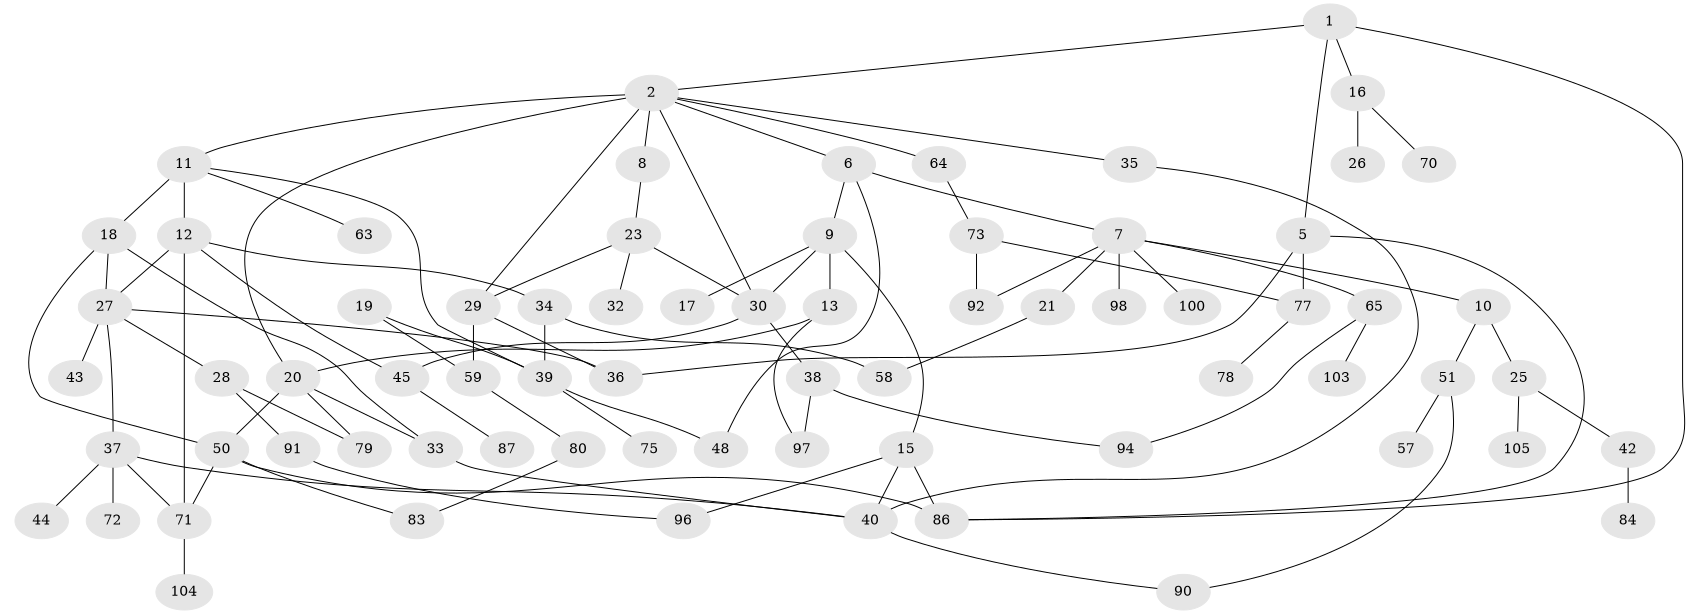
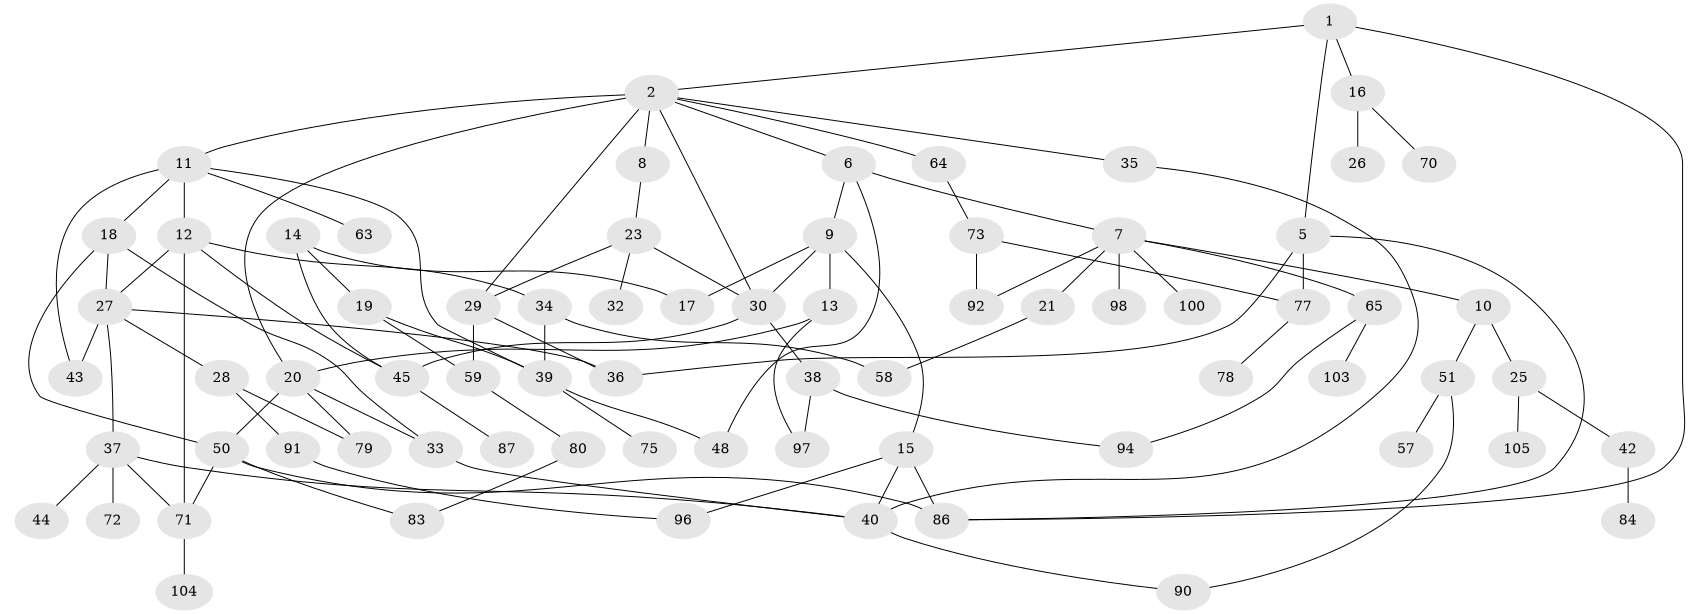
  graph {
    node [color=gray90 style=filled]
    2 [super="+24+3"]
    6
    8
    11 [super="+49+54"]
    20 [super="+53"]
    29
    30
    35
    64
    1
    5
    16
    86
    36 [super="+99"]
    77
    26
    70
    7 [super="+56"]
    9 [super="+76+93+95"]
    48 [super="+69"]
    23
    12 [super="+46"]
    18
    39 [super="+41+60"]
    43 [super="+106"]
    63
    33
    50 [super="+52"]
    79 [super="+85"]
    59
    45 [super="+47"]
    38
    40 [super="+61"]
    73
    17 [super="+22"]
+   14
    19 [super="+67"]
    34
    58
    78
    10
    21 [super="+74"]
    65
    92
    98
    100
    13 [super="+82"]
    15
    25
    51
    94
    103
    32
    97
    96
    42 [super="+102"]
    105
    90
    57
    27 [super="+31"]
    71
    75
    28 [super="+89"]
    37 [super="+55"]
    87
    104
    83
    80
    84
    91
    44
    72
    2 -- 6
    2 -- 8
    2 -- 11 [weight=2]
    2 -- 20
    2 -- 29
    2 -- 30
    2 -- 35
    2 -- 64
    6 -- 7
    6 -- 9
    6 -- 48
    8 -- 23
    11 -- 12
    11 -- 18
    11 -- 39
+   11 -- 43
    11 -- 63
    20 -- 33
    20 -- 50
    20 -- 79
    29 -- 36
    29 -- 59
    30 -- 45
    30 -- 38
    35 -- 40
    64 -- 73
    1 -- 2
    1 -- 5
    1 -- 16
    1 -- 86
    5 -- 86
    5 -- 36
    5 -- 77
    16 -- 26
    16 -- 70
    77 -- 78
    7 -- 10
    7 -- 21
    7 -- 65
    7 -- 92
    7 -- 98
    7 -- 100
    9 -- 30
    9 -- 17
    9 -- 13
    9 -- 15
    23 -- 29
    23 -- 30
    23 -- 32
    12 -- 45
    12 -- 34
    12 -- 27
    12 -- 71
    18 -- 33
    18 -- 50
    18 -- 27
    39 -- 48
    39 -- 75
    33 -- 40
    50 -- 86 [weight=2]
    50 -- 71
    50 -- 83
    59 -- 80
    45 -- 87
    38 -- 94
    38 -- 97
    40 -- 90
    73 -- 77
    73 -- 92
+   14 -- 45
+   14 -- 17
+   14 -- 19
    19 -- 39
    19 -- 59
    34 -- 39
    34 -- 58
    10 -- 25
    10 -- 51
    21 -- 58
    65 -- 94
    65 -- 103
    13 -- 20
    13 -- 97
    15 -- 86
    15 -- 40
    15 -- 96
    25 -- 42
    25 -- 105
    51 -- 90
    51 -- 57
    42 -- 84
    27 -- 36
    27 -- 43
    27 -- 28
    27 -- 37
    71 -- 104
    28 -- 79
    28 -- 91
    37 -- 40
    37 -- 71
    37 -- 44
    37 -- 72
    80 -- 83
    91 -- 96
  }
